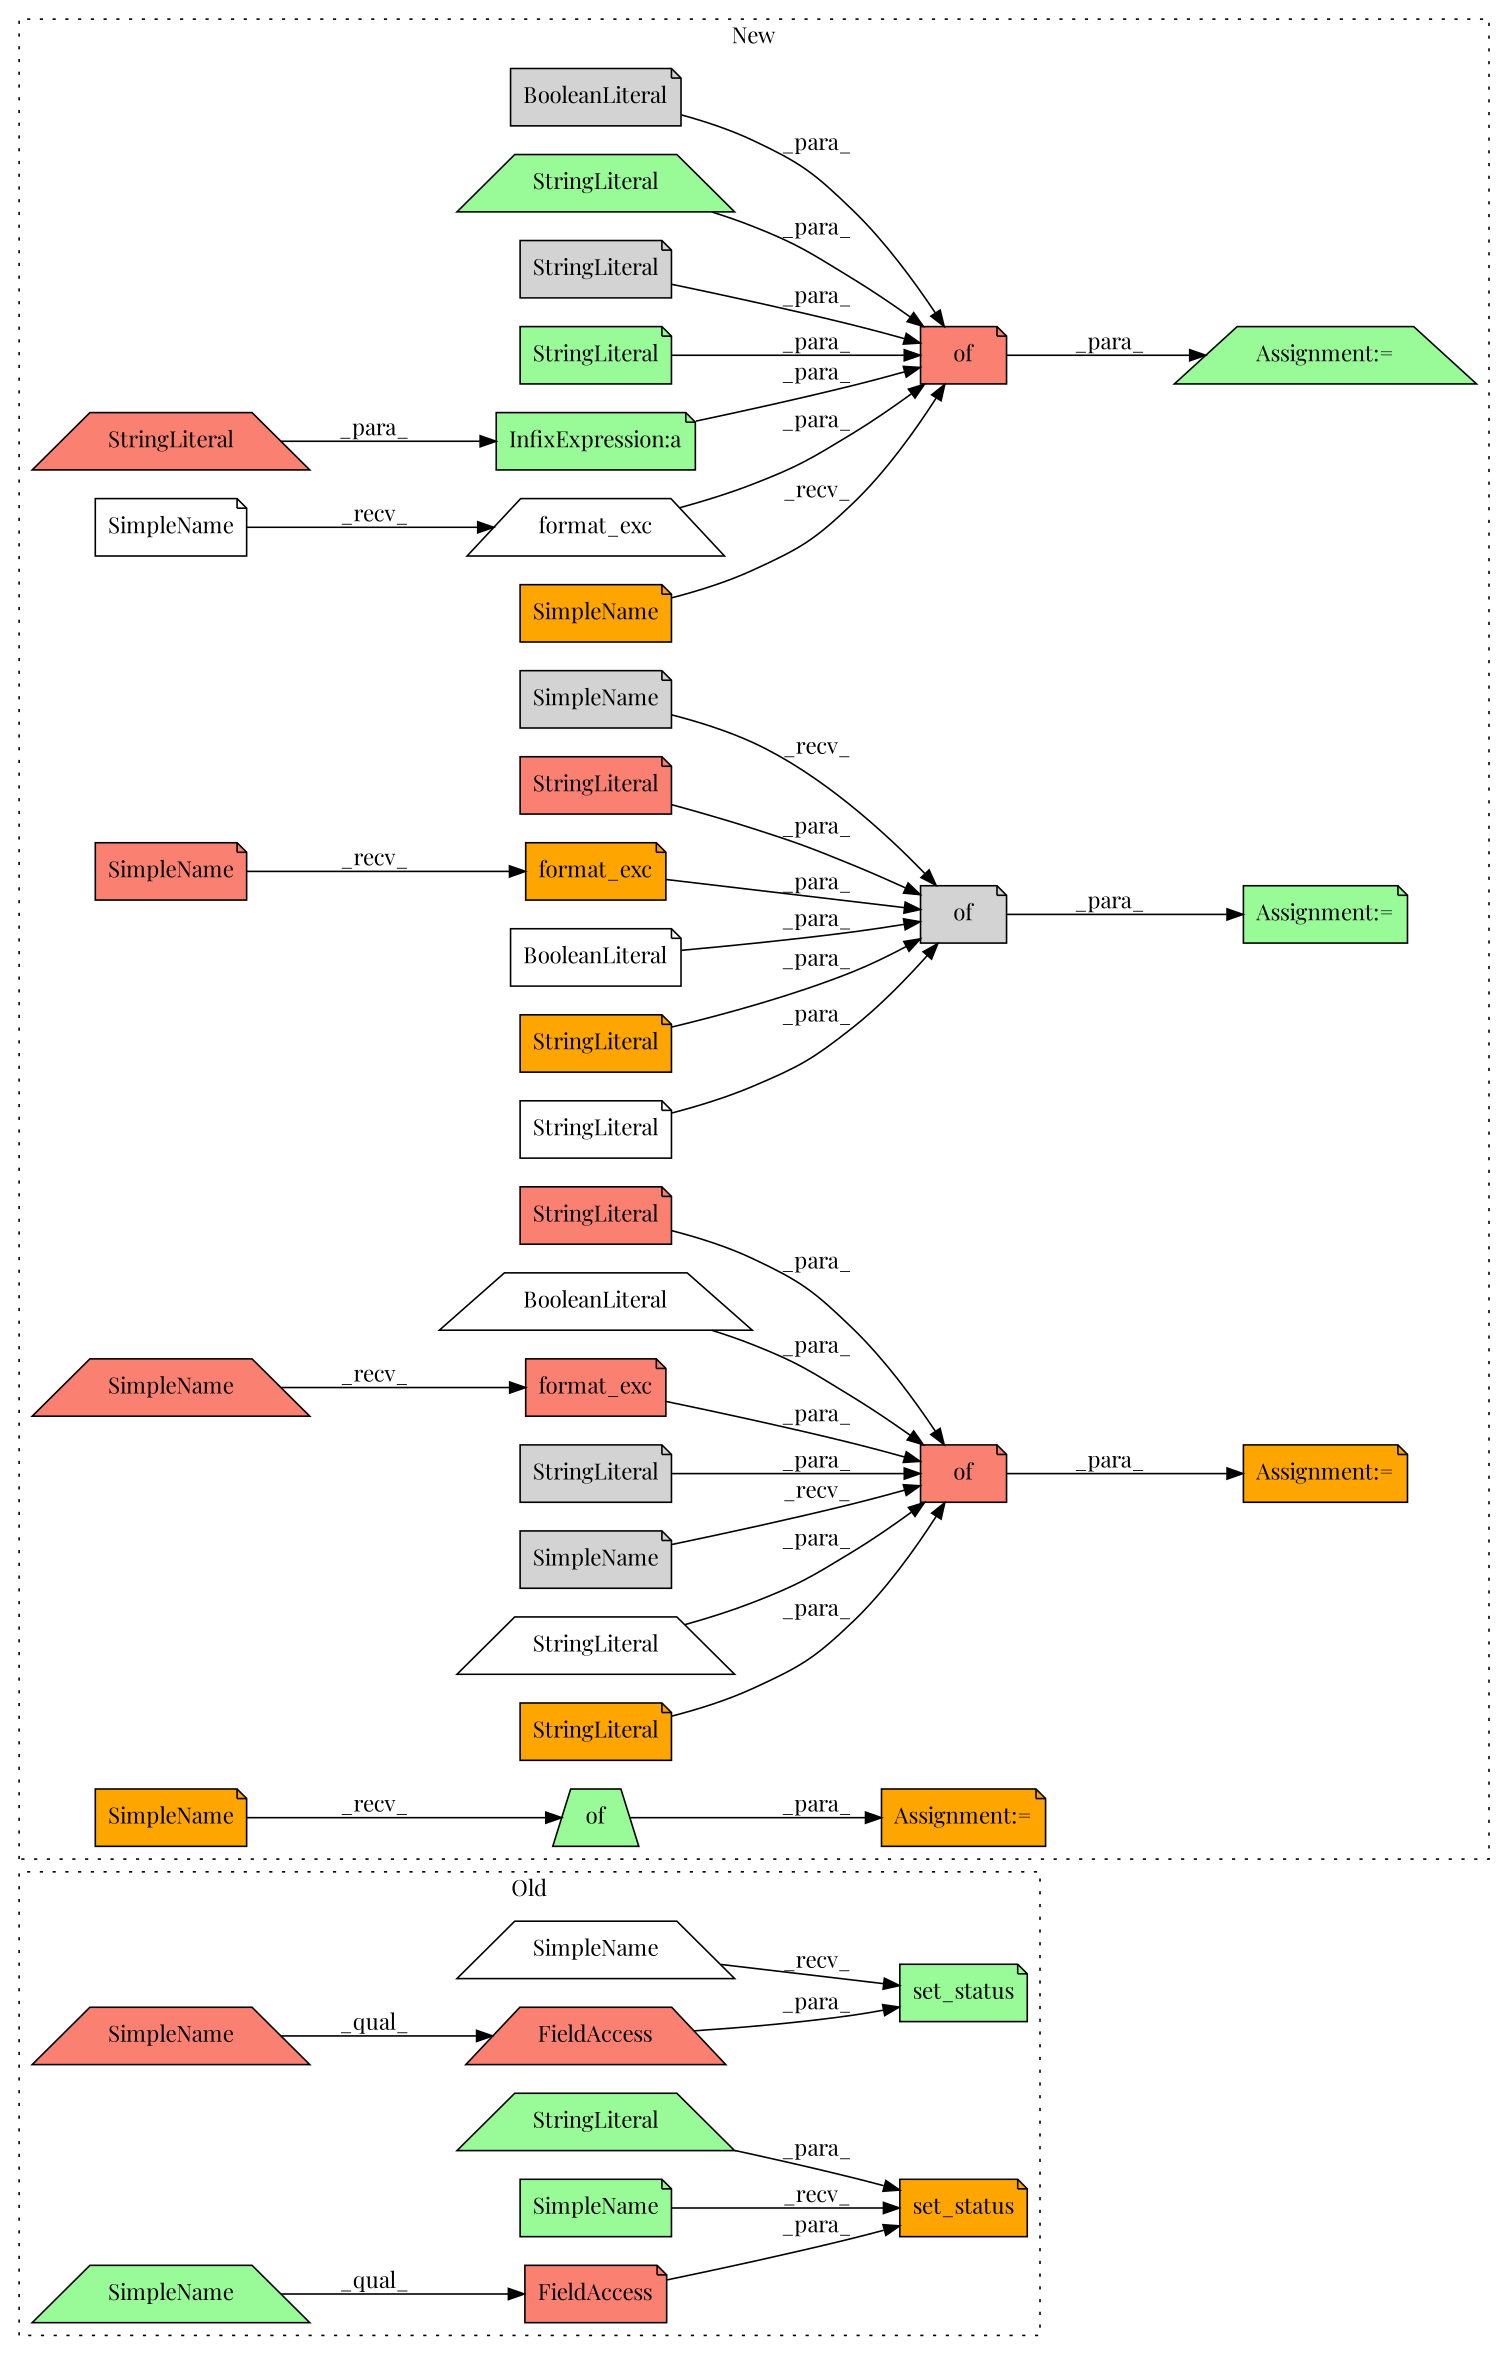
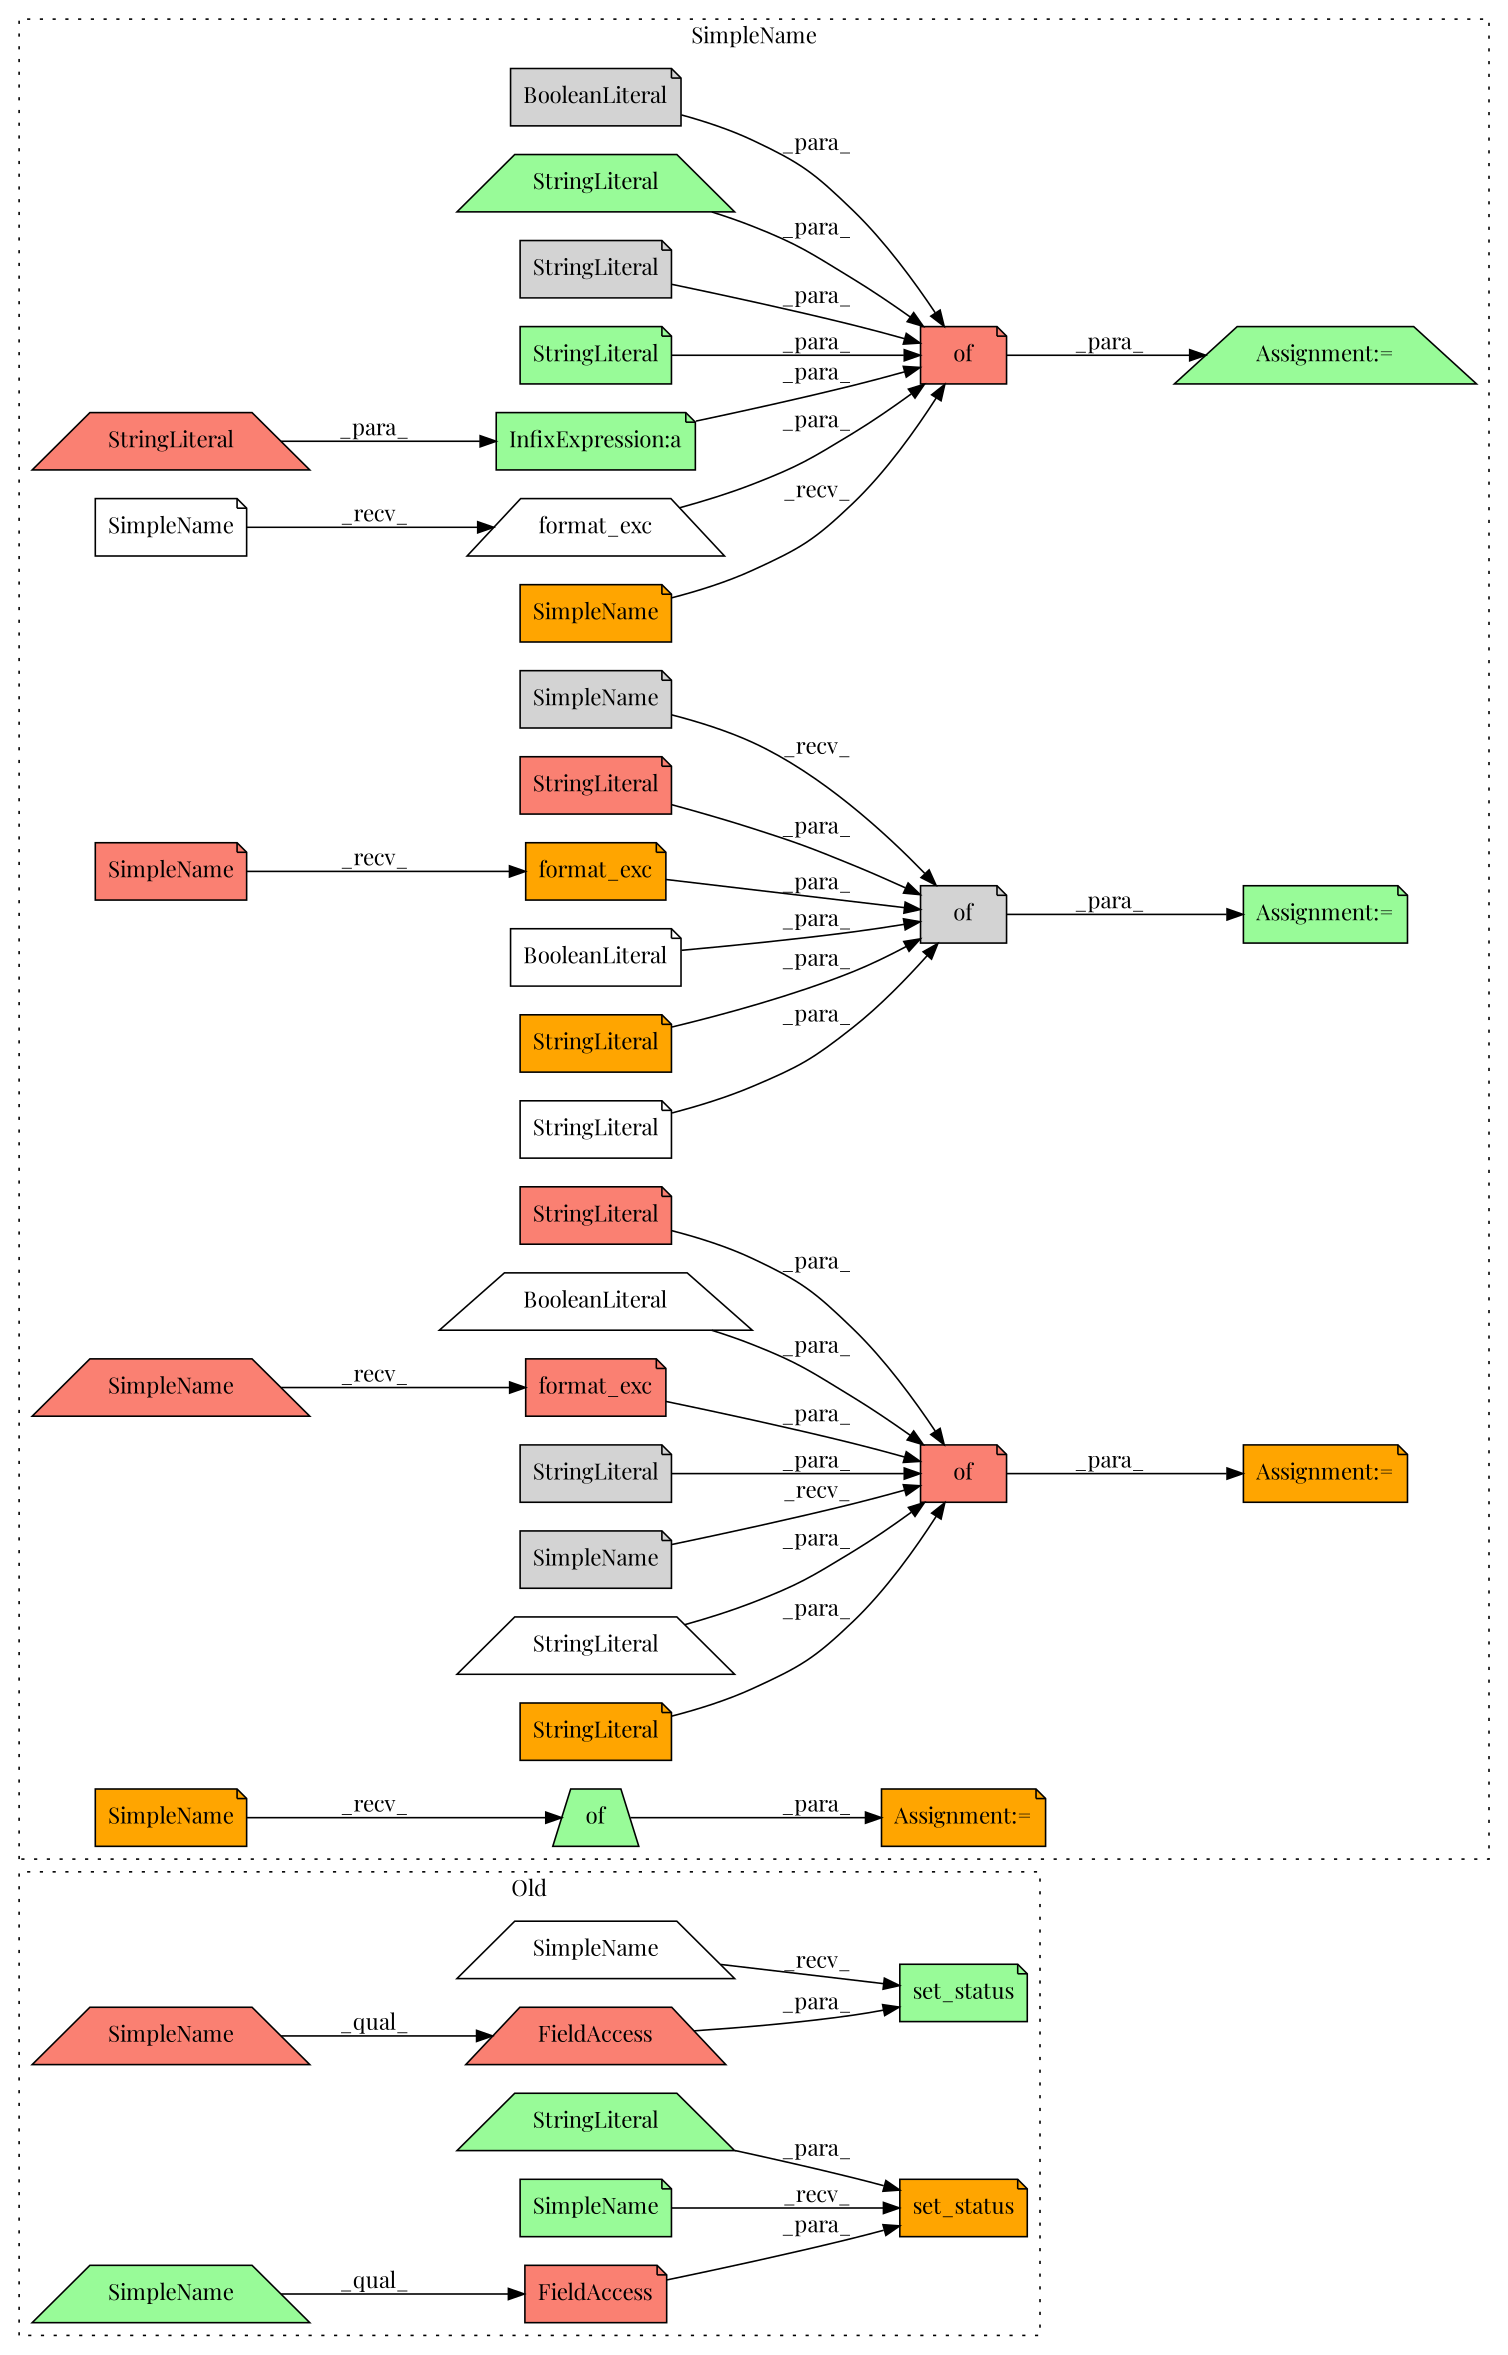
  digraph {
    rankdir=LR
    fontname="Playfair Display"
    node [a=45 l=9 s=15152 shape=note style=filled fillcolor=salmon fontname="Playfair Display"]
    edge [fontname="Playfair Display"]
    n1 [a=32 l="11,1" label=set_status s="15141,15269" fillcolor=palegreen]
    n2 [a=22 l=26 label=FieldAccess shape=trapezium]
    n3 [a=22 l=26 label=FieldAccess s=14581]
    n4 [a=32 l="11,1" label=set_status s="14570,14680" fillcolor=orange]
    n5 [l=72 label=StringLiteral s=14608 shape=trapezium fillcolor=palegreen]
    n6 [a=42 l=19 label=SimpleName shape=trapezium]
    n7 [a=42 l=19 label=SimpleName s=14581 shape=trapezium fillcolor=palegreen]
    n8 [a=42 l=10 label=SimpleName s=15130 shape=trapezium fillcolor=white]
    n9 [a=42 l=10 label=SimpleName s=14559 fillcolor=palegreen]
    n10 [a=32 l="3,1" label=of s="15110,15256"]
    n11 [a=32 l="3,1" label=of s="15400,15552" fillcolor=lightgrey]
    n12 [a=32 l=12 label=format_exc s=15149 shape=trapezium fillcolor=white]
    n13 [a=32 l=12 label=format_exc s=14855]
    n14 [a=32 l="3,1" label=of s="14816,14950"]
    n15 [a=9 l=4 label=BooleanLiteral s=14828 shape=trapezium fillcolor=white]
    n16 [a=32 l=4 label=of s=14557 shape=trapezium fillcolor=palegreen]
    n17 [a=9 l=4 label=BooleanLiteral s=15122 fillcolor=lightgrey]
    n18 [a=32 l=12 label=format_exc s=15439 fillcolor=orange]
    n19 [a=9 l=4 label=BooleanLiteral s=15412 fillcolor=white]
    n20 [a=7 l=1 label="Assignment:=" s=14552 fillcolor=orange]
    n21 [a=7 l=1 label="Assignment:=" s=15395 fillcolor=palegreen]
    n22 [a=7 l=1 label="Assignment:=" s=15105 shape=trapezium fillcolor=palegreen]
    n23 [a=7 l=1 label="Assignment:=" s=14811 fillcolor=orange]
    n24 [l=8 label=StringLiteral s=15403 fillcolor=orange]
    n25 [l=72 label=StringLiteral s=14878 shape=trapezium fillcolor=white]
    n26 [label=StringLiteral s=15162 shape=trapezium fillcolor=palegreen]
    n27 [l=8 label=StringLiteral s=14819]
    n28 [l=11 label=StringLiteral s=15127 fillcolor=lightgrey]
    n29 [label=StringLiteral s=15452]
    n30 [l=8 label=StringLiteral s=15113 fillcolor=palegreen]
    n31 [l=11 label=StringLiteral s=14833 fillcolor=orange]
    n32 [l=11 label=StringLiteral s=15417 fillcolor=white]
    n33 [label=StringLiteral s=14868 fillcolor=lightgrey]
    n34 [a=27 l=3 label="InfixExpression:a" s=15251 fillcolor=palegreen]
    n35 [l=78 label=StringLiteral s=15173 shape=trapezium]
    n36 [a=42 label=SimpleName s=15429]
    n37 [a=42 label=SimpleName s=15139 fillcolor=white]
    n38 [a=42 label=SimpleName s=14845 shape=trapezium]
    n39 [a=42 l=3 label=SimpleName s=15396 fillcolor=lightgrey]
    n40 [a=42 l=3 label=SimpleName s=14812 fillcolor=lightgrey]
    n41 [a=42 l=3 label=SimpleName s=14553 fillcolor=orange]
    n42 [a=42 l=3 label=SimpleName s=15106 fillcolor=orange]
    subgraph cluster_1 {
      label=Old
      style=dotted
      n1
      n2
      n3
      n4
      n5
      n6
      n7
      n8
      n9
    }
    subgraph cluster_2 {
-     label=New
+     label=SimpleName
      style=dotted
      n10
      n11
      n12
      n13
      n14
      n15
      n16
      n17
      n18
      n19
      n20
      n21
      n22
      n23
      n24
      n25
      n26
      n27
      n28
      n29
      n30
      n31
      n32
      n33
      n34
      n35
      n36
      n37
      n38
      n39
      n40
      n41
      n42
    }
    n2 -> n1 [label=_para_]
    n3 -> n4 [label=_para_]
    n5 -> n4 [label=_para_]
    n6 -> n2 [label=_qual_]
    n7 -> n3 [label=_qual_]
    n8 -> n1 [label=_recv_]
    n9 -> n4 [label=_recv_]
    n10 -> n22 [label=_para_]
    n11 -> n21 [label=_para_]
    n12 -> n10 [label=_para_]
    n13 -> n14 [label=_para_]
    n14 -> n23 [label=_para_]
    n15 -> n14 [label=_para_]
    n16 -> n20 [label=_para_]
    n17 -> n10 [label=_para_]
    n18 -> n11 [label=_para_]
    n19 -> n11 [label=_para_]
    n24 -> n11 [label=_para_]
    n25 -> n14 [label=_para_]
    n26 -> n10 [label=_para_]
    n27 -> n14 [label=_para_]
    n28 -> n10 [label=_para_]
    n29 -> n11 [label=_para_]
    n30 -> n10 [label=_para_]
    n31 -> n14 [label=_para_]
    n32 -> n11 [label=_para_]
    n33 -> n14 [label=_para_]
    n34 -> n10 [label=_para_]
    n35 -> n34 [label=_para_]
    n36 -> n18 [label=_recv_]
    n37 -> n12 [label=_recv_]
    n38 -> n13 [label=_recv_]
    n39 -> n11 [label=_recv_]
    n40 -> n14 [label=_recv_]
    n41 -> n16 [label=_recv_]
    n42 -> n10 [label=_recv_]
  }
